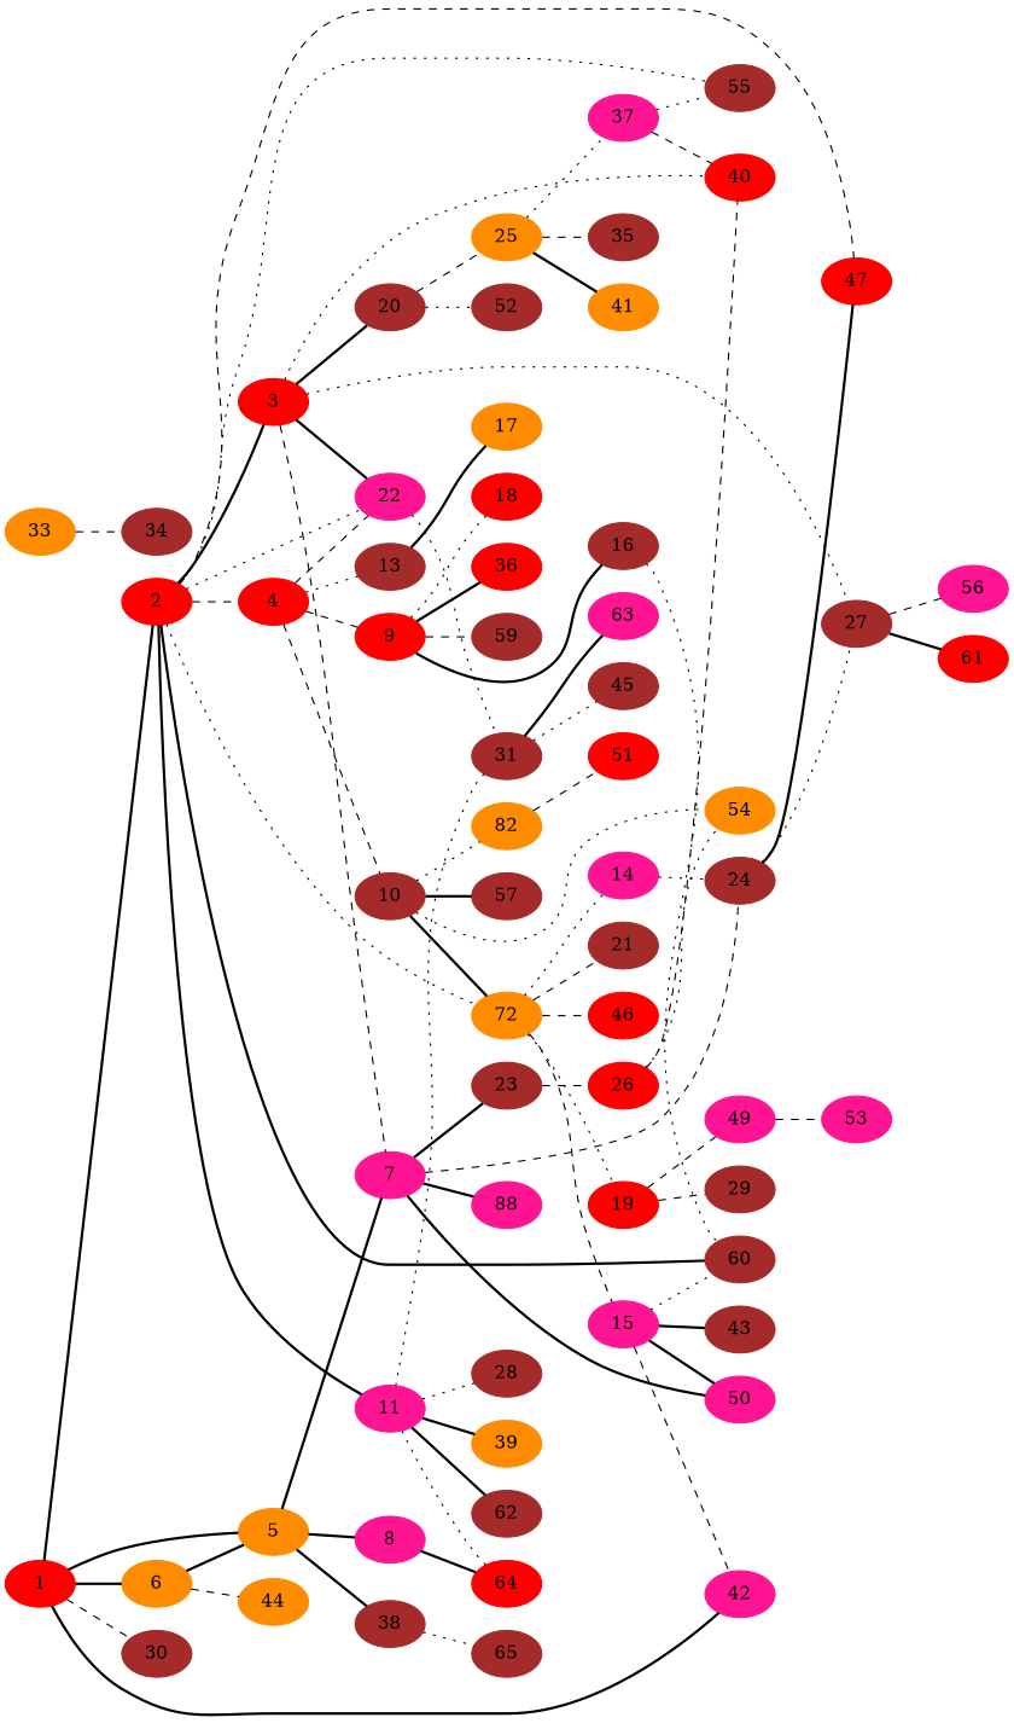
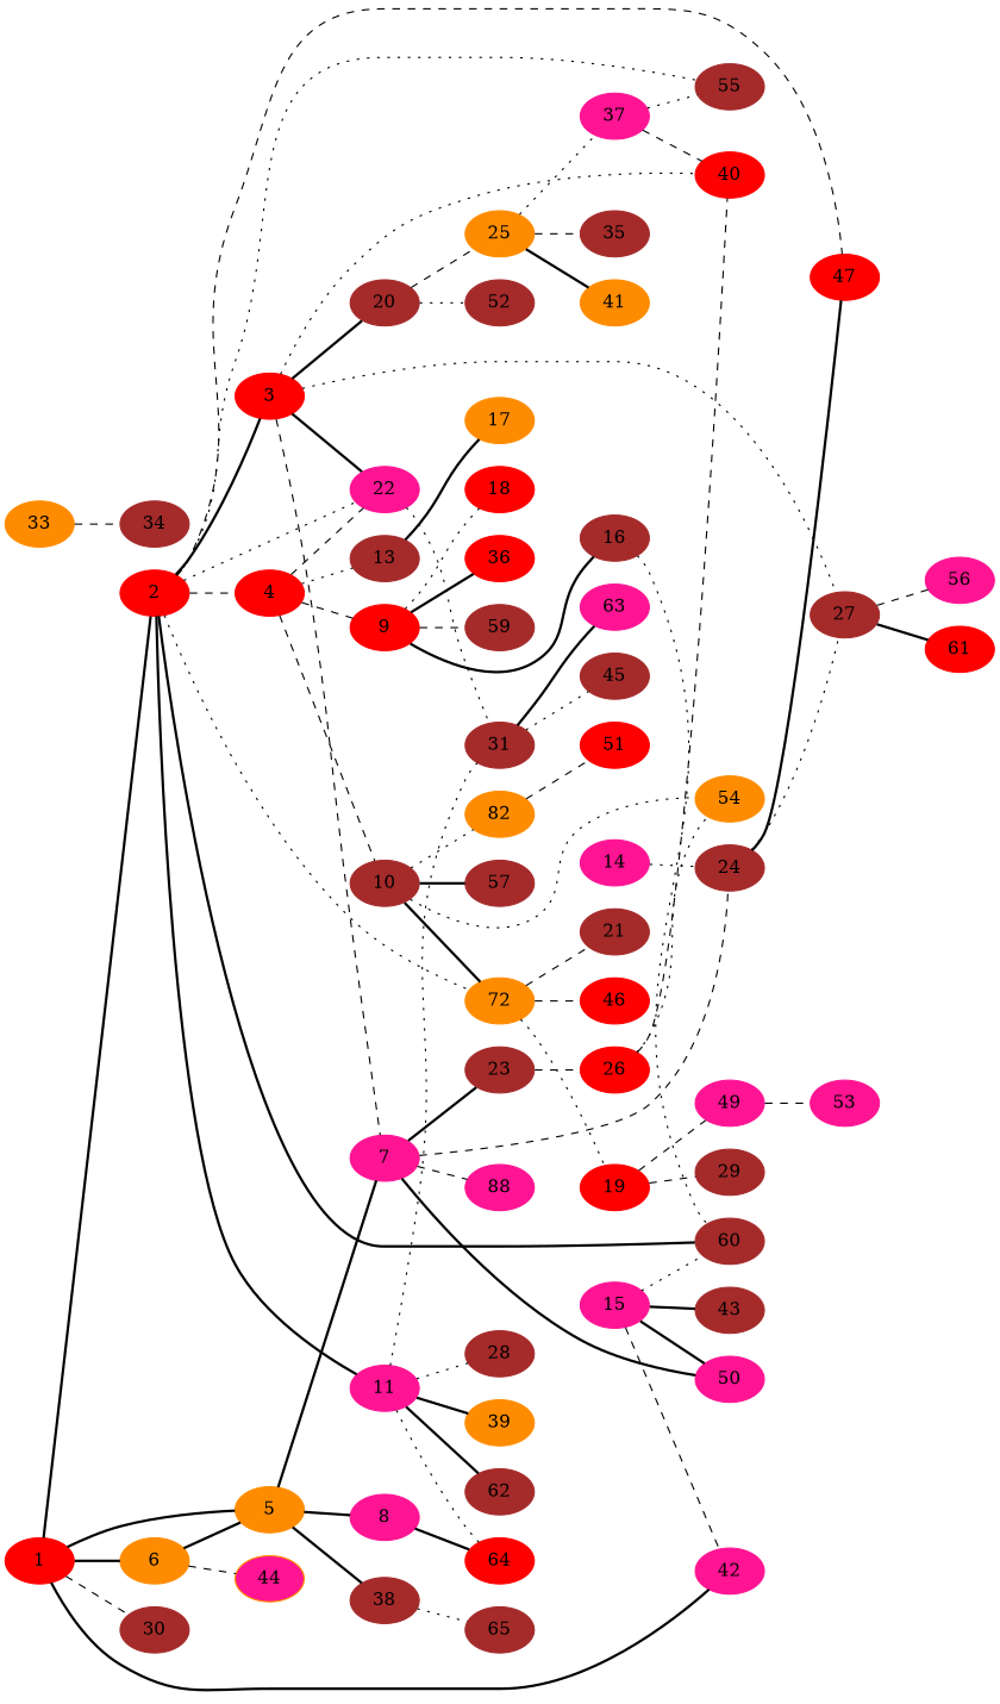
  graph {
    rankdir=LR
    node [color=brown style=filled]
    edge [style=bold]
    1 [color=red]
    2 [color=red]
    5 [color=darkorange]
    6 [color=darkorange]
    30
    42 [color=deeppink]
    3 [color=red]
    4 [color=red]
    11 [color=deeppink]
    n10 [color=darkorange label=72]
    22 [color=deeppink]
    47 [color=red]
    55
    60
    7 [color=deeppink]
    8 [color=deeppink]
    38
-   44 [color=darkorange]
+   44 [color=darkorange fillcolor=deeppink]
    20
    27
    40 [color=red]
    9 [color=red]
    10
    13
    64 [color=red]
    28
    31
    39 [color=darkorange]
    62
    14 [color=deeppink]
    15 [color=deeppink]
    19 [color=red]
    21
    46 [color=red]
    23
    24
    n37 [color=deeppink label=88]
    50 [color=deeppink]
    25 [color=darkorange]
    52
    56 [color=deeppink]
    61 [color=red]
    16
    18 [color=red]
    36 [color=red]
    59
    n47 [color=darkorange label=82]
    54 [color=darkorange]
    57
    17 [color=darkorange]
    65
    33 [color=darkorange]
    34
    26 [color=red]
    51 [color=red]
    45
    63 [color=deeppink]
    43
    29
    49 [color=deeppink]
    53 [color=deeppink]
    35
    37 [color=deeppink]
    41 [color=darkorange]
    1 -- 2
    1 -- 5
    1 -- 6
    1 -- 30 [style=dashed]
    1 -- 42
    2 -- 3
    2 -- 4 [style=dashed]
    2 -- 11
    2 -- n10 [style=dotted]
    2 -- 22 [style=dotted]
    2 -- 47 [style=dashed]
    2 -- 55 [style=dotted]
    2 -- 60
    5 -- 7
    5 -- 8
    5 -- 38
    6 -- 5
    6 -- 44 [style=dashed]
    3 -- 22
    3 -- 7 [style=dashed]
    3 -- 20
    3 -- 27 [style=dotted]
    3 -- 40 [style=dotted]
    4 -- 22 [style=dashed]
    4 -- 9 [style=dashed]
    4 -- 10 [style=dashed]
    4 -- 13 [style=dotted]
    11 -- 64 [style=dotted]
    11 -- 28 [style=dotted]
    11 -- 31 [style=dotted]
    11 -- 39
    11 -- 62
-   n10 -- 14 [style=dotted]
-   n10 -- 15 [style=dashed]
    n10 -- 19 [style=dotted]
    n10 -- 21 [style=dashed]
    n10 -- 46 [style=dashed]
    22 -- 31 [style=dotted]
    7 -- 23
    7 -- 24 [style=dashed]
-   7 -- n37
+   7 -- n37 [style=dashed]
    7 -- 50
    8 -- 64
    38 -- 65 [style=dotted]
    20 -- 25 [style=dashed]
    20 -- 52 [style=dotted]
    27 -- 56 [style=dashed]
    27 -- 61
    9 -- 16
    9 -- 18 [style=dotted]
    9 -- 36
    9 -- 59 [style=dashed]
    10 -- n10
    10 -- n47 [style=dotted]
    10 -- 54 [style=dotted]
    10 -- 57
    13 -- 17
    31 -- 45 [style=dotted]
    31 -- 63
    14 -- 24 [style=dotted]
    15 -- 42 [style=dashed]
    15 -- 60 [style=dotted]
    15 -- 50
    15 -- 43
    19 -- 29 [style=dashed]
    19 -- 49 [style=dashed]
    23 -- 26 [style=dashed]
    24 -- 47
    24 -- 27 [style=dotted]
    25 -- 35 [style=dashed]
    25 -- 37 [style=dotted]
    25 -- 41
    16 -- 60 [style=dotted]
    n47 -- 51 [style=dashed]
    33 -- 34 [style=dashed]
    26 -- 40 [style=dashed]
    26 -- 54 [style=dotted]
    49 -- 53 [style=dashed]
    37 -- 55 [style=dotted]
    37 -- 40 [style=dashed]
  }
